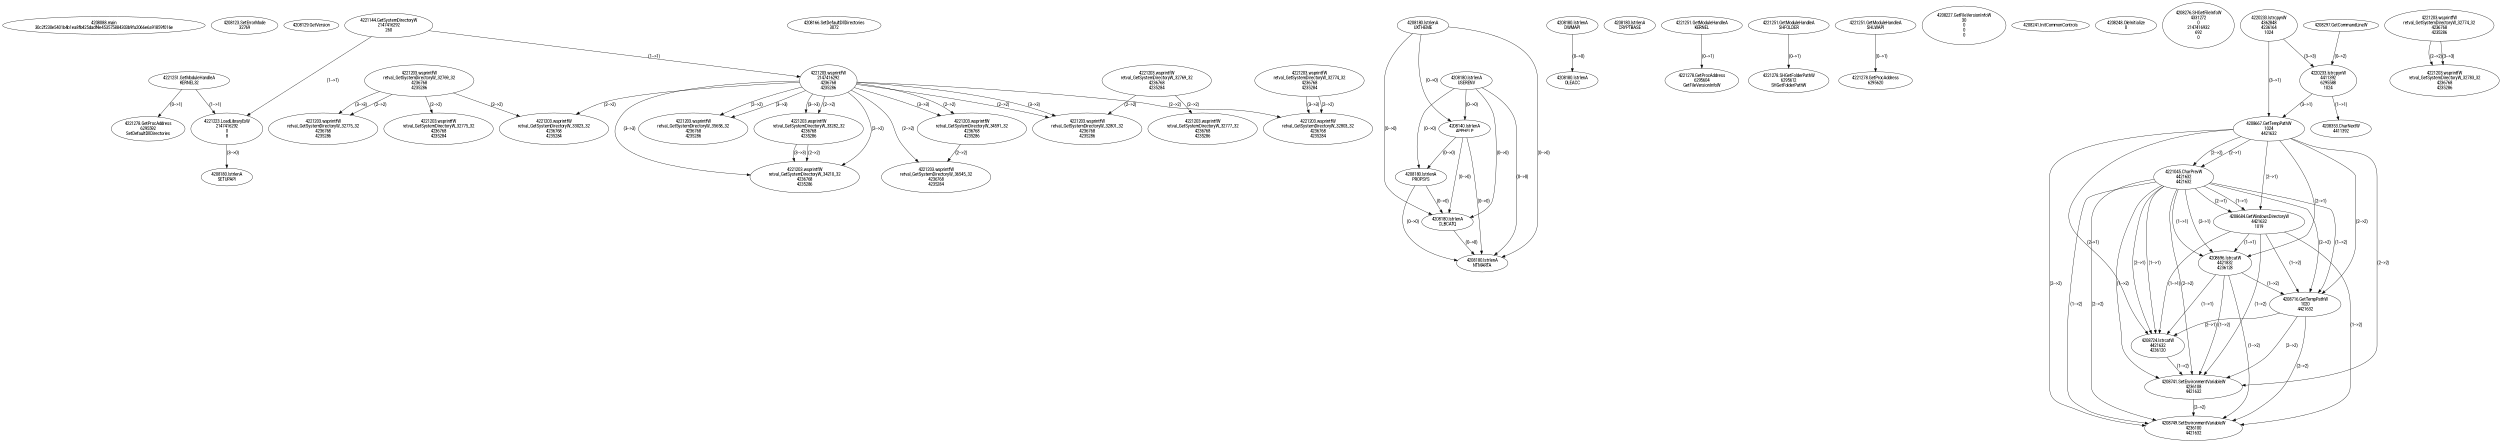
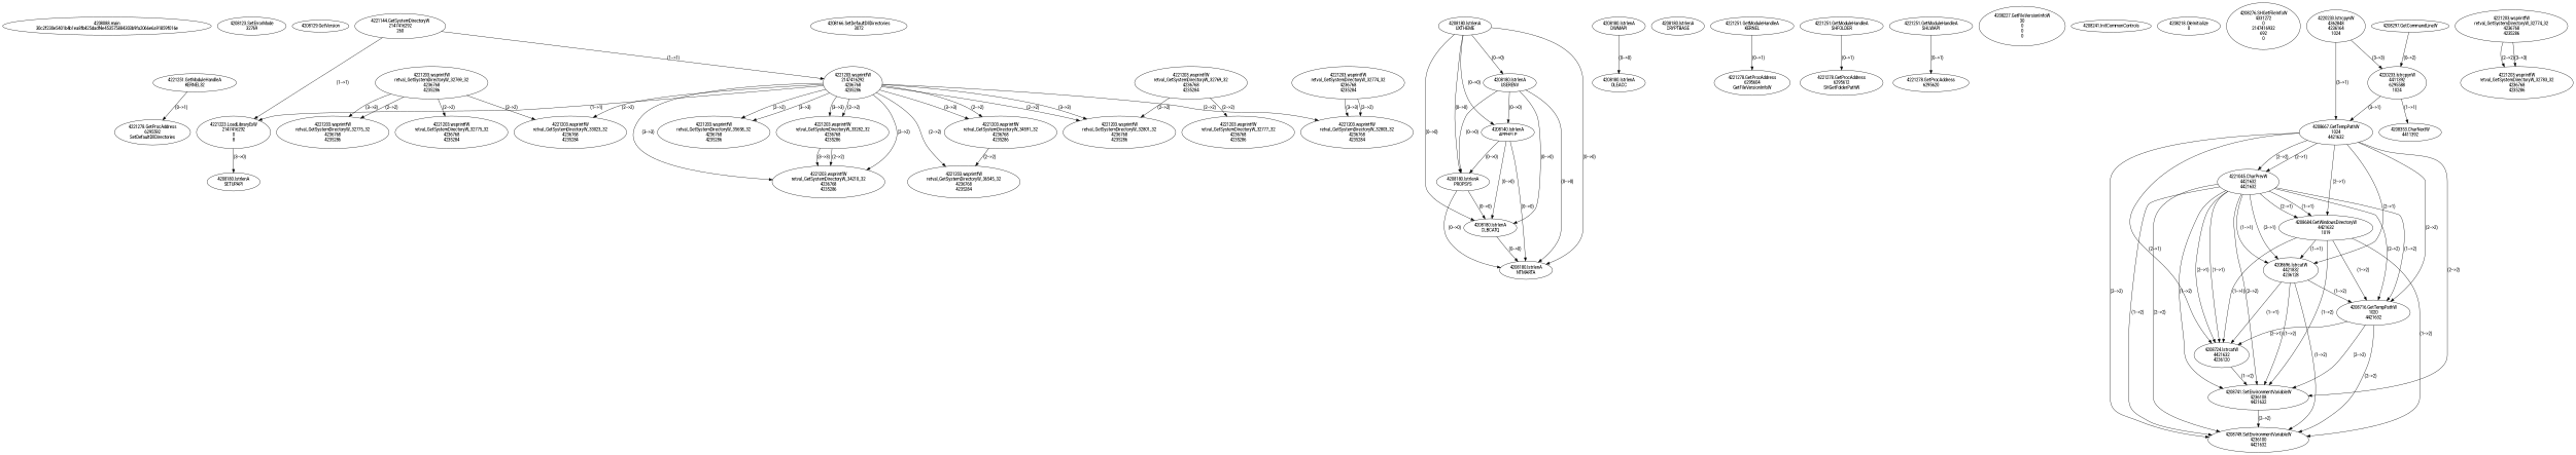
  digraph {
    fontname="Roboto Condensed"
    node [fontname="Roboto Condensed"]
    edge [fontname="Roboto Condensed"]
    n1 [label="4208088.main\n30c2f230e5401b4b1ea8fb425dadf4e453575884303b9fa2066e6a91859f016e"]
    n2 [label="4208123.SetErrorMode\n32769"]
    n3 [label="4208129.GetVersion\n"]
    n4 [label="4221251.GetModuleHandleA\nKERNEL32"]
    n5 [label="4221278.GetProcAddress\n6295592\nSetDefaultDllDirectories"]
    n6 [label="4208166.SetDefaultDllDirectories\n3072"]
    n7 [label="4221144.GetSystemDirectoryW\n2147416292\n260"]
    n8 [label="4221203.wsprintfW\n2147416292\n4236768\n4235286"]
    n9 [label="4221223.LoadLibraryExW\n2147416292\n0\n8"]
    n10 [label="4221203.wsprintfW\nretval_GetSystemDirectoryW_34591_32\n4236768\n4235286"]
    n11 [label="4221203.wsprintfW\nretval_GetSystemDirectoryW_36545_32\n4236768\n4235284"]
    n12 [label="4221203.wsprintfW\nretval_GetSystemDirectoryW_33023_32\n4236768\n4235284"]
    n13 [label="4221203.wsprintfW\nretval_GetSystemDirectoryW_35658_32\n4236768\n4235286"]
    n14 [label="4221203.wsprintfW\nretval_GetSystemDirectoryW_33282_32\n4236768\n4235286"]
    n15 [label="4221203.wsprintfW\nretval_GetSystemDirectoryW_34210_32\n4236768\n4235286"]
    n16 [label="4221203.wsprintfW\nretval_GetSystemDirectoryW_32801_32\n4236768\n4235286"]
    n17 [label="4221203.wsprintfW\nretval_GetSystemDirectoryW_32803_32\n4236768\n4235284"]
    n18 [label="4208180.lstrlenA\nSETUPAPI"]
    n19 [label="4208180.lstrlenA\nUXTHEME"]
    n20 [label="4208180.lstrlenA\nUSERENV"]
    n21 [label="4208140.lstrlenA\nAPPHELP"]
    n22 [label="4208180.lstrlenA\nPROPSYS"]
    n23 [label="4208180.lstrlenA\nCLBCATQ"]
    n24 [label="4208180.lstrlenA\nNTMARTA"]
    n25 [label="4208180.lstrlenA\nDWMAPI"]
    n26 [label="4208180.lstrlenA\nOLEACC"]
    n27 [label="4208180.lstrlenA\nCRYPTBASE"]
    n28 [label="4221251.GetModuleHandleA\nKERNEL"]
    n29 [label="4221278.GetProcAddress\n6295604\nGetFileVersionInfoW"]
    n30 [label="4221251.GetModuleHandleA\nSHFOLDER"]
-   n31 [label="4221278.SHGetFolderPathW\n6295612\nSHGetFolderPathW"]
+   n31 [label="4221278.GetProcAddress\n6295612\nSHGetFolderPathW"]
    n32 [label="4221203.wsprintfW\nretval_GetSystemDirectoryW_32769_32\n4236768\n4235284"]
    n33 [label="4221203.wsprintfW\nretval_GetSystemDirectoryW_32777_32\n4236768\n4235286"]
    n34 [label="4221251.GetModuleHandleA\nSHLWAPI"]
    n35 [label="4221278.GetProcAddress\n6295620\n"]
    n36 [label="4208227.GetFileVersionInfoW\n30\n0\n0\n0"]
    n37 [label="4208241.InitCommonControls\n"]
-   n38 [label="4208248.OleInitialize\n0"]
+   n38 [label="4208218.OleInitialize\n0"]
    n39 [label="4208276.SHGetFileInfoW\n4331272\n0\n2147416932\n692\n0"]
    n40 [label="4220233.lstrcpynW\n4362848\n4236164\n1024"]
    n41 [label="4220233.lstrcpynW\n4411392\n6295588\n1024"]
    n42 [label="4208667.GetTempPathW\n1024\n4421632"]
    n43 [label="4208353.CharNextW\n4411392"]
    n44 [label="4221045.CharPrevW\n4421632\n4421632"]
    n45 [label="4208684.GetWindowsDirectoryW\n4421632\n1019"]
    n46 [label="4208696.lstrcatW\n4421832\n4236128"]
    n47 [label="4208716.GetTempPathW\n1020\n4421632"]
    n48 [label="4208724.lstrcatW\n4421632\n4236120"]
    n49 [label="4208741.SetEnvironmentVariableW\n4236108\n4421632"]
    n50 [label="4208749.SetEnvironmentVariableW\n4236100\n4421632"]
    n51 [label="4208297.GetCommandLineW\n"]
    n52 [label="4221203.wsprintfW\nretval_GetSystemDirectoryW_32769_32\n4236768\n4235286"]
    n53 [label="4221203.wsprintfW\nretval_GetSystemDirectoryW_32775_32\n4236768\n4235286"]
    n54 [label="4221203.wsprintfW\nretval_GetSystemDirectoryW_32775_32\n4236768\n4235284"]
    n55 [label="4221203.wsprintfW\nretval_GetSystemDirectoryW_32774_32\n4236768\n4235286"]
    n56 [label="4221203.wsprintfW\nretval_GetSystemDirectoryW_32783_32\n4236768\n4235286"]
    n57 [label="4221203.wsprintfW\nretval_GetSystemDirectoryW_32774_32\n4236768\n4235284"]
    n4 -> n5 [label="(0-->1)"]
    n7 -> n8 [label="(1-->1)"]
    n7 -> n9 [label="(1-->1)"]
-   n4 -> n9 [label="(1-->1)"]
+   n8 -> n9 [label="(1-->1)"]
    n8 -> n10 [label="(2-->2)"]
    n8 -> n10 [label="(3-->3)"]
    n8 -> n11 [label="(2-->2)"]
    n8 -> n12 [label="(2-->2)"]
    n8 -> n13 [label="(2-->2)"]
    n8 -> n13 [label="(3-->3)"]
    n8 -> n14 [label="(2-->2)"]
    n8 -> n14 [label="(3-->3)"]
    n8 -> n15 [label="(2-->2)"]
    n8 -> n15 [label="(3-->3)"]
    n8 -> n16 [label="(2-->2)"]
    n8 -> n16 [label="(3-->3)"]
    n8 -> n17 [label="(2-->2)"]
    n9 -> n18 [label="(3-->0)"]
    n10 -> n11 [label="(2-->2)"]
    n14 -> n15 [label="(2-->2)"]
    n14 -> n15 [label="(3-->3)"]
+   n19 -> n20 [label="(0-->0)"]
    n19 -> n21 [label="(0-->0)"]
+   n19 -> n22 [label="(0-->0)"]
    n19 -> n23 [label="(0-->0)"]
    n19 -> n24 [label="(0-->0)"]
    n20 -> n21 [label="(0-->0)"]
    n20 -> n22 [label="(0-->0)"]
    n20 -> n23 [label="(0-->0)"]
    n20 -> n24 [label="(0-->0)"]
    n21 -> n22 [label="(0-->0)"]
    n21 -> n23 [label="(0-->0)"]
    n21 -> n24 [label="(0-->0)"]
    n22 -> n23 [label="(0-->0)"]
    n22 -> n24 [label="(0-->0)"]
    n23 -> n24 [label="(0-->0)"]
    n25 -> n26 [label="(0-->0)"]
    n28 -> n29 [label="(0-->1)"]
    n30 -> n31 [label="(0-->1)"]
    n32 -> n16 [label="(2-->2)"]
    n32 -> n33 [label="(2-->2)"]
    n34 -> n35 [label="(0-->1)"]
    n40 -> n41 [label="(3-->3)"]
    n40 -> n42 [label="(3-->1)"]
    n41 -> n42 [label="(3-->1)"]
    n41 -> n43 [label="(1-->1)"]
    n42 -> n44 [label="(2-->1)"]
    n42 -> n44 [label="(2-->2)"]
    n42 -> n45 [label="(2-->1)"]
    n42 -> n46 [label="(2-->1)"]
    n42 -> n47 [label="(2-->2)"]
    n42 -> n48 [label="(2-->1)"]
    n42 -> n49 [label="(2-->2)"]
    n42 -> n50 [label="(2-->2)"]
    n44 -> n45 [label="(1-->1)"]
    n44 -> n45 [label="(2-->1)"]
    n44 -> n46 [label="(1-->1)"]
    n44 -> n46 [label="(2-->1)"]
    n44 -> n47 [label="(1-->2)"]
    n44 -> n47 [label="(2-->2)"]
    n44 -> n48 [label="(1-->1)"]
    n44 -> n48 [label="(2-->1)"]
    n44 -> n49 [label="(1-->2)"]
    n44 -> n49 [label="(2-->2)"]
    n44 -> n50 [label="(1-->2)"]
    n44 -> n50 [label="(2-->2)"]
    n45 -> n46 [label="(1-->1)"]
    n45 -> n47 [label="(1-->2)"]
    n45 -> n48 [label="(1-->1)"]
    n45 -> n49 [label="(1-->2)"]
    n45 -> n50 [label="(1-->2)"]
    n46 -> n47 [label="(1-->2)"]
    n46 -> n48 [label="(1-->1)"]
    n46 -> n49 [label="(1-->2)"]
    n46 -> n50 [label="(1-->2)"]
    n47 -> n48 [label="(2-->1)"]
    n47 -> n49 [label="(2-->2)"]
    n47 -> n50 [label="(2-->2)"]
    n48 -> n49 [label="(1-->2)"]
    n49 -> n50 [label="(2-->2)"]
    n51 -> n41 [label="(0-->2)"]
    n52 -> n12 [label="(2-->2)"]
    n52 -> n53 [label="(2-->2)"]
    n52 -> n53 [label="(3-->3)"]
    n52 -> n54 [label="(2-->2)"]
    n55 -> n56 [label="(2-->2)"]
    n55 -> n56 [label="(3-->3)"]
    n57 -> n17 [label="(2-->2)"]
    n57 -> n17 [label="(3-->3)"]
  }
